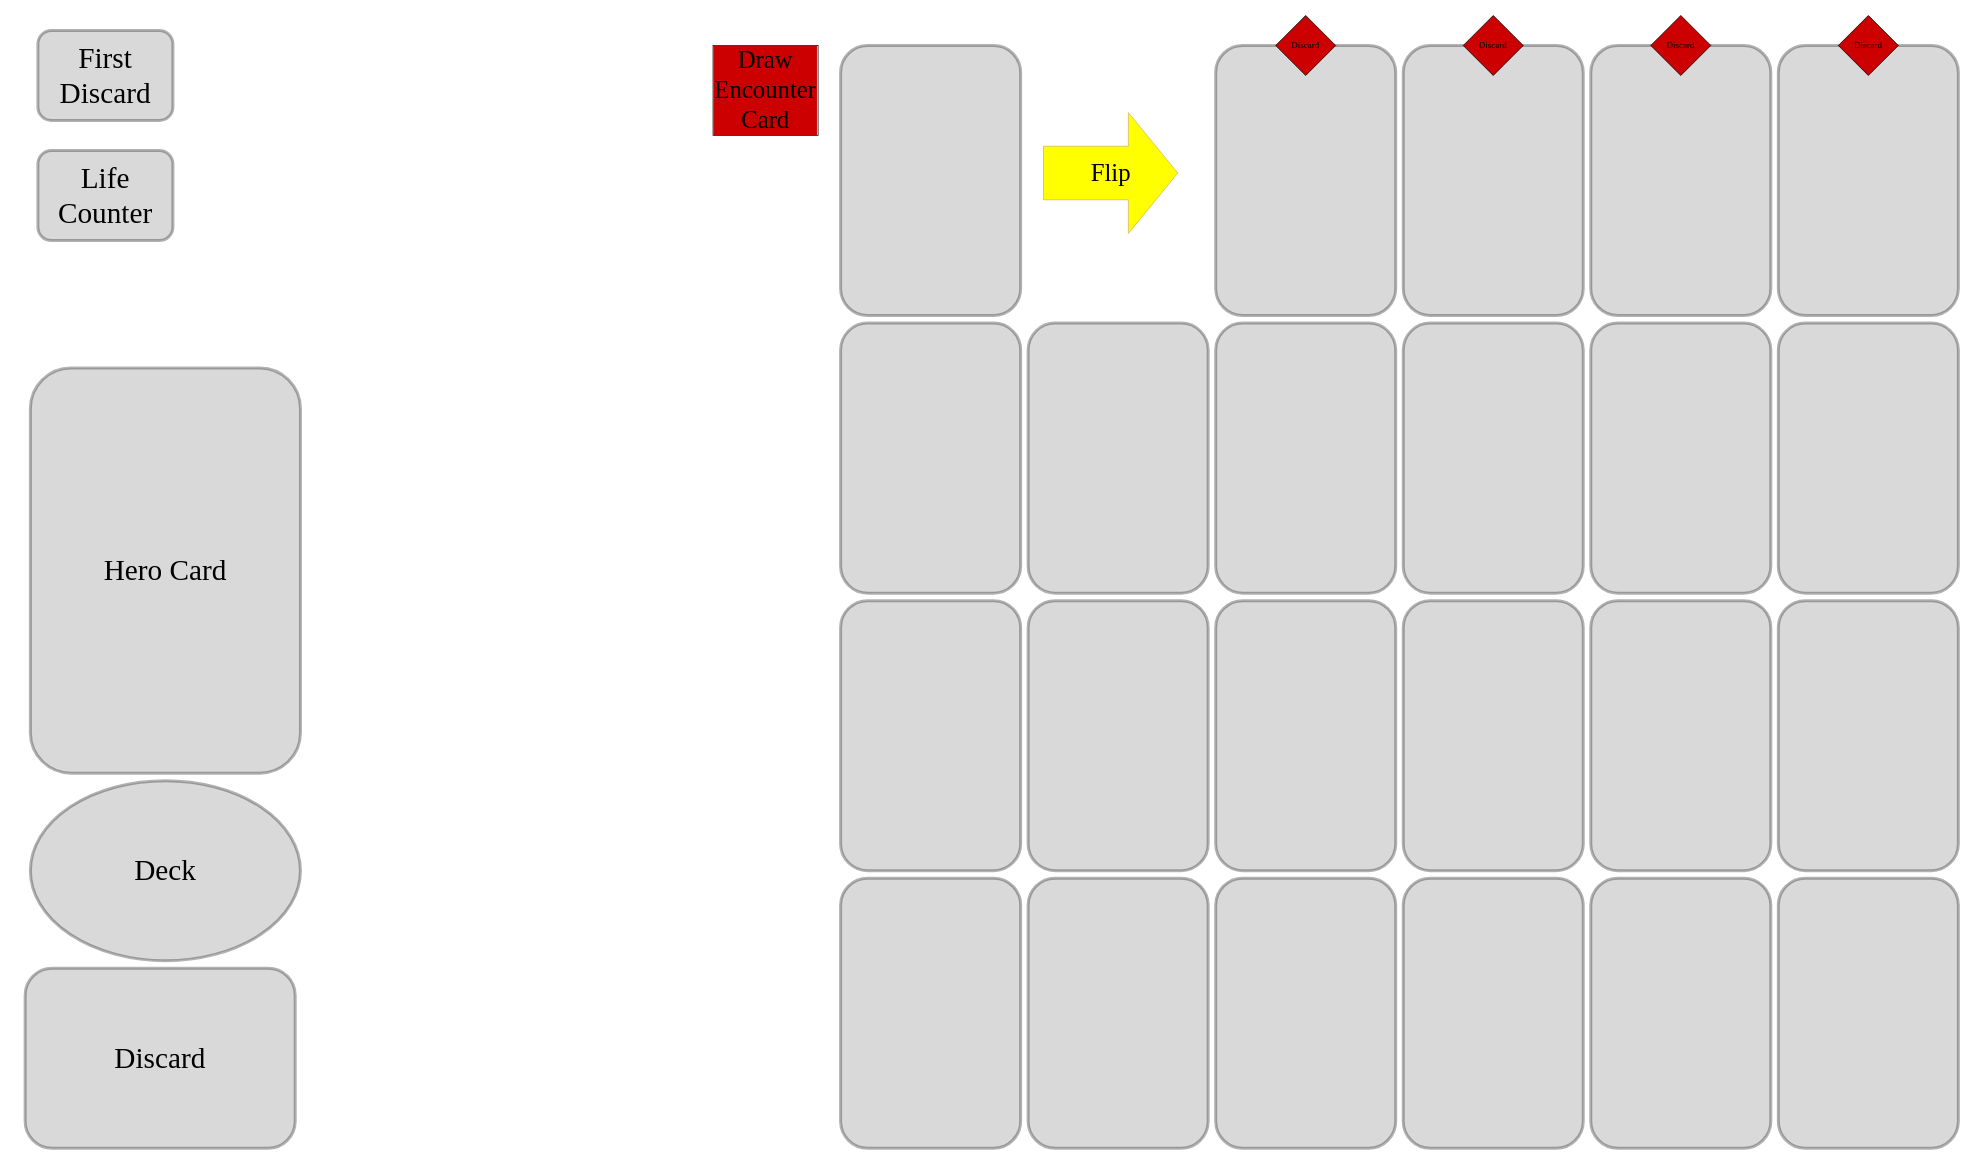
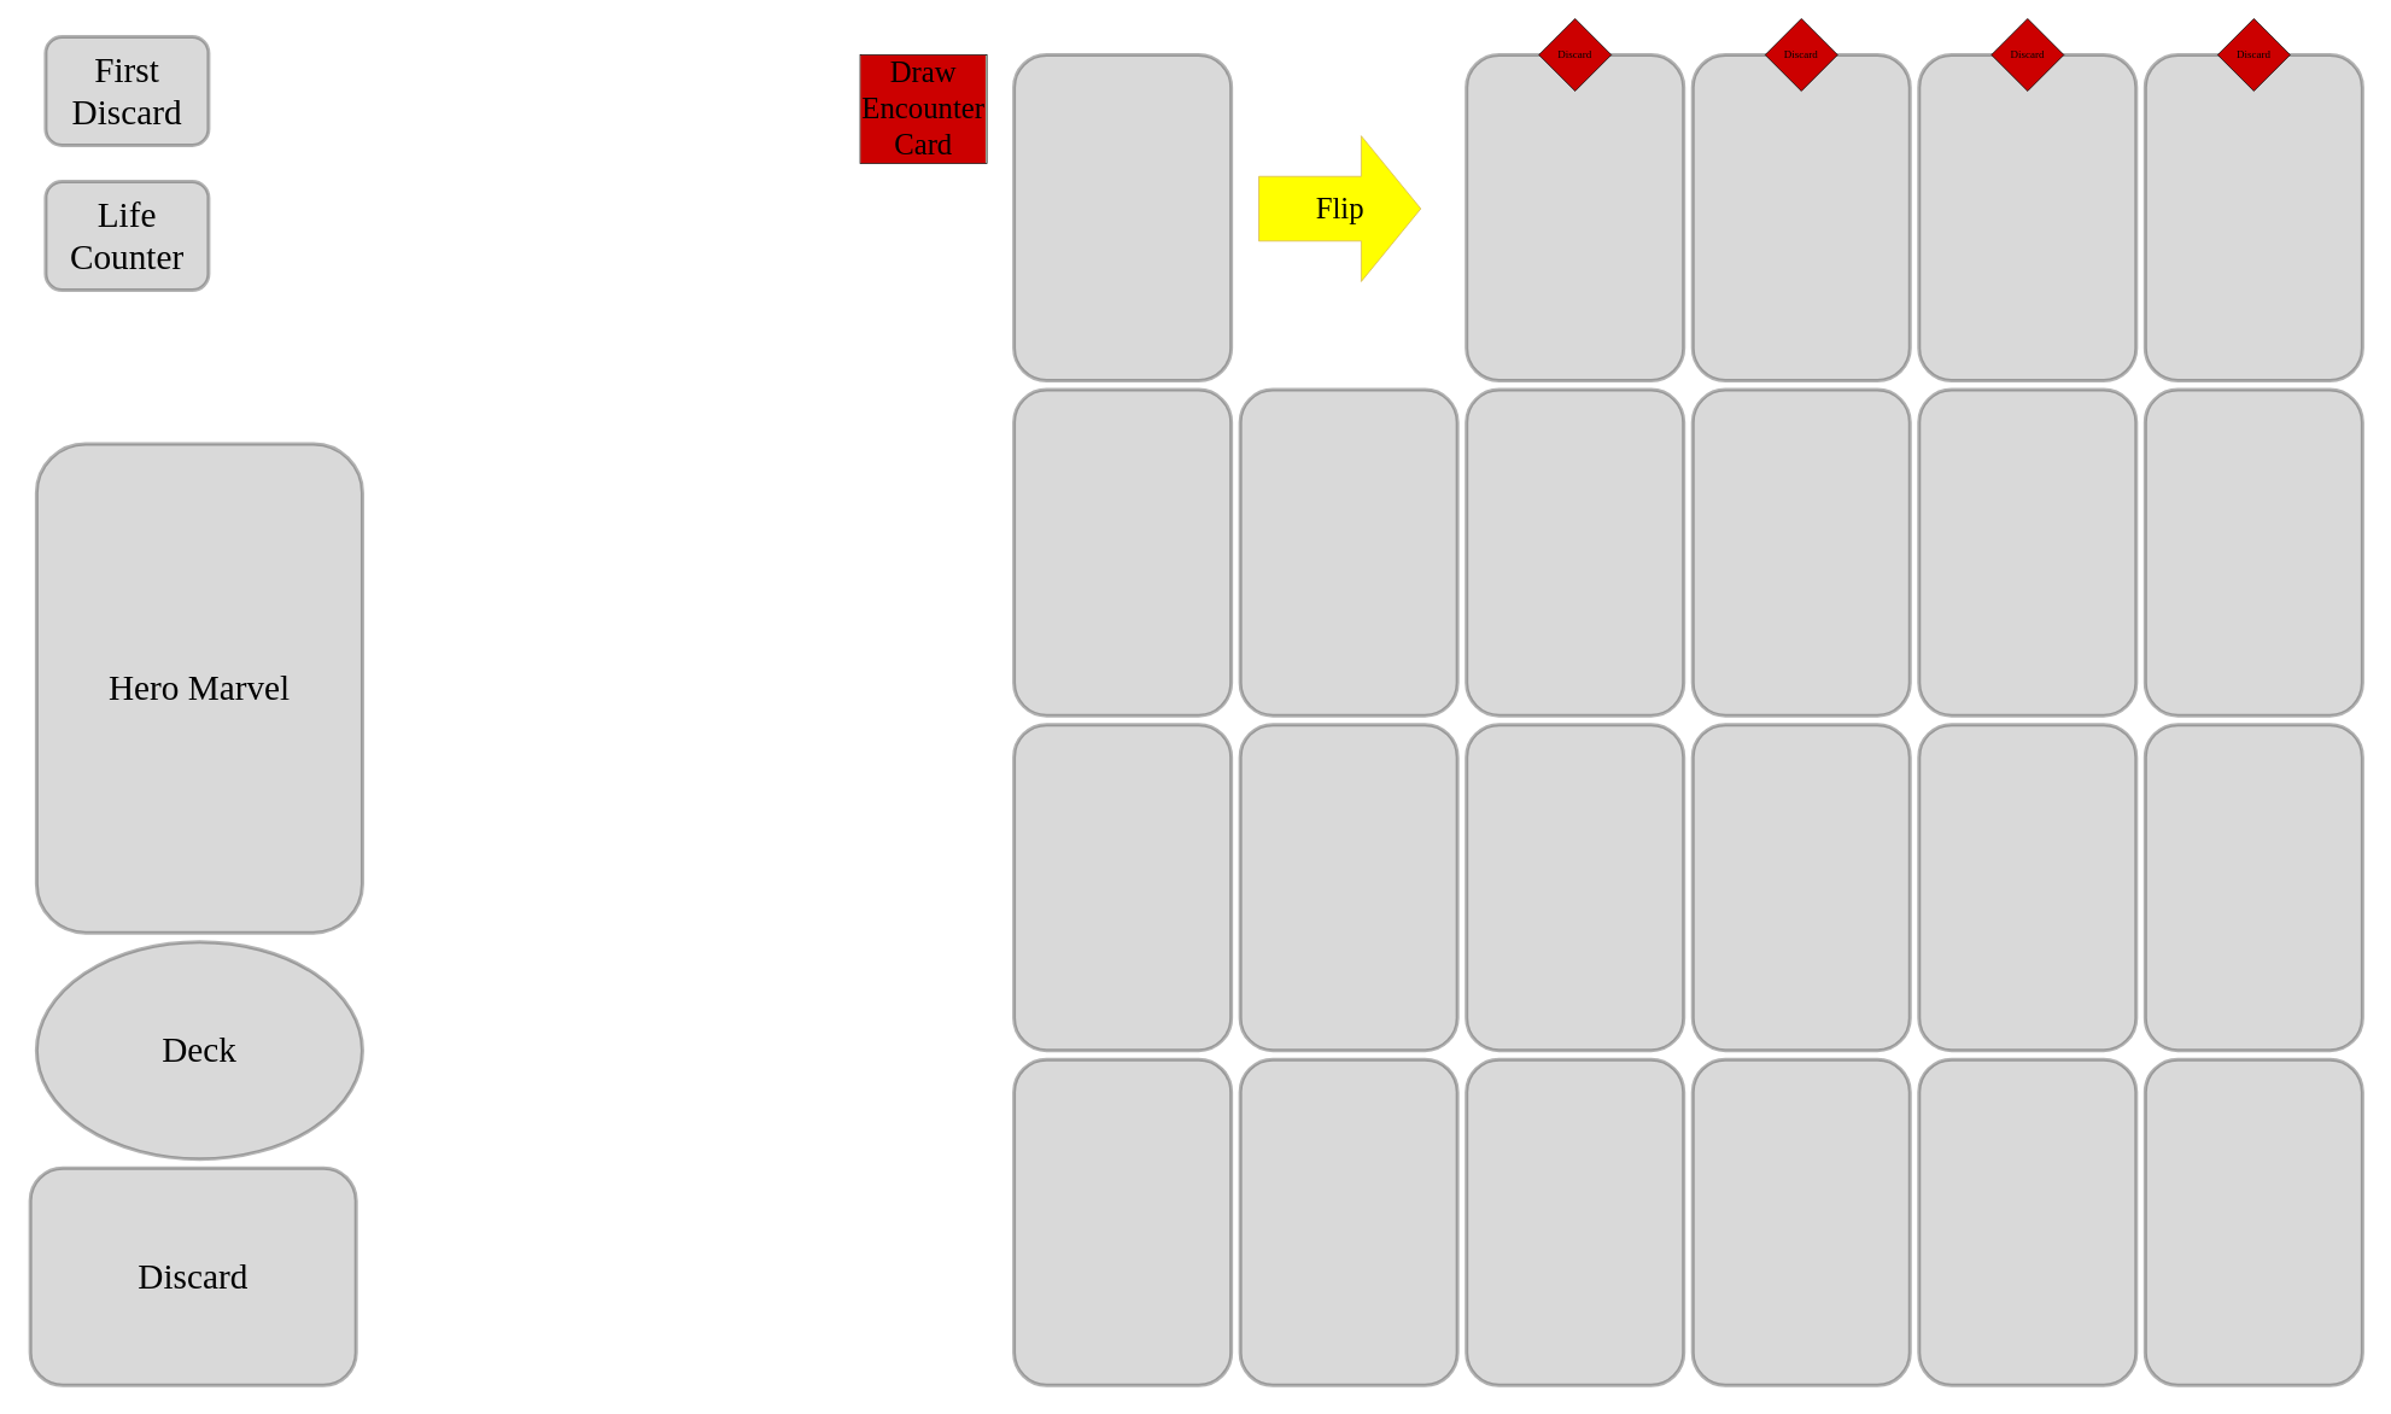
  <mxCell id="0" />
  <mxCell id="1" value="Captain Marvel" parent="0" />
  <mxCell id="2" value="" style="shape=image;imageAspect=0;aspect=fixed;verticalLabelPosition=bottom;verticalAlign=top;fillColor=#808080;fontFamily=Bangers;image=https://hallofheroeshome.files.wordpress.com/2020/02/captainmarvelmat.png;" vertex="1" parent="1"><mxGeometry width="2600" height="1520" as="geometry" x="20" y="20" /></mxCell>
  <mxCell id="3" value="Basic Overlay" parent="0" />
- <mxCell id="4" value="Hero Card" style="rounded=1;whiteSpace=wrap;html=1;aspect=fixed;fontFamily=Bangers;FType=g;fontSize=39;fillColor=#808080;strokeWidth=4;shadow=0;comic=0;glass=0;opacity=30;" vertex="1" parent="3"><mxGeometry x="40" y="490" width="360" height="540" as="geometry" /></mxCell>
+ <mxCell id="4" value="Hero Marvel" style="rounded=1;whiteSpace=wrap;html=1;aspect=fixed;fontFamily=Bangers;FType=g;fontSize=39;fillColor=#808080;strokeWidth=4;shadow=0;comic=0;glass=0;opacity=30;" vertex="1" parent="3"><mxGeometry x="40" y="490" width="360" height="540" as="geometry" /></mxCell>
  <mxCell id="5" value="Life Counter" style="rounded=1;whiteSpace=wrap;html=1;fontFamily=Bangers;FType=g;fontSize=39;fillColor=#808080;strokeWidth=4;shadow=0;comic=0;glass=0;aspect=fixed;opacity=30;" vertex="1" parent="3"><mxGeometry x="50" y="200" width="180" height="120" as="geometry" /></mxCell>
  <mxCell id="6" value="Discard" style="rounded=1;whiteSpace=wrap;html=1;aspect=fixed;fontFamily=Bangers;FType=g;fontSize=39;fillColor=#808080;strokeWidth=4;shadow=0;comic=0;glass=0;direction=south;opacity=30;" vertex="1" parent="3"><mxGeometry x="33" y="1290" width="360" height="240" as="geometry" /></mxCell>
  <mxCell id="7" value="Deck" style="ellipse;whiteSpace=wrap;html=1;aspect=fixed;fontFamily=Bangers;FType=g;fontSize=39;fillColor=#808080;strokeWidth=4;shadow=0;comic=0;glass=0;direction=south;opacity=30;" vertex="1" parent="3"><mxGeometry x="40" y="1040" width="360" height="240" as="geometry" /></mxCell>
- <mxCell id="8" value="&lt;font style=&quot;font-size: 33px&quot;&gt;Draw Encounter Card&lt;/font&gt;" style="rounded=0;whiteSpace=wrap;html=1;fontFamily=Bangers;labelBackgroundColor=#CC0000;" vertex="1" parent="3"><mxGeometry x="950" y="60" width="140" height="120" as="geometry" /></mxCell>
+ <mxCell id="8" value="&lt;font style=&quot;font-size: 33px&quot;&gt;Draw Encounter Card&lt;/font&gt;" style="rounded=0;whiteSpace=wrap;html=1;fontFamily=Bangers;labelBackgroundColor=#CC0000;fillColor=#d5e8d4;" vertex="1" parent="3"><mxGeometry x="950" y="60" width="140" height="120" as="geometry" /></mxCell>
  <mxCell id="9" value="First Discard" style="rounded=1;whiteSpace=wrap;html=1;fontFamily=Bangers;FType=g;fontSize=39;fillColor=#808080;strokeWidth=4;shadow=0;comic=0;glass=0;aspect=fixed;opacity=30;" vertex="1" parent="3"><mxGeometry x="50" y="40" width="180" height="120" as="geometry" /></mxCell>
  <mxCell id="10" value="&lt;font style=&quot;font-size: 33px&quot;&gt;Flip&lt;/font&gt;" style="shape=flexArrow;endArrow=classic;fontFamily=Bangers;endWidth=88.571;endSize=21.614;width=71.429;fillColor=#FFFF00;strokeColor=#d6b656;labelBackgroundColor=#FFFF00;html=1;labelBorderColor=none;fontColor=#000000;" edge="1" parent="3"><mxGeometry width="50" height="50" relative="1" as="geometry"><mxPoint x="1390" y="230" as="sourcePoint" /><mxPoint x="1570" y="230" as="targetPoint" /></mxGeometry></mxCell>
  <mxCell id="11" value="" style="rounded=1;whiteSpace=wrap;html=1;aspect=fixed;fontFamily=Bangers;FType=g;fontSize=39;fillColor=#808080;strokeWidth=4;shadow=0;comic=0;glass=0;opacity=30;" vertex="1" parent="3"><mxGeometry x="2370" y="1170" width="240" height="360" as="geometry" /></mxCell>
  <mxCell id="12" value="" style="rounded=1;whiteSpace=wrap;html=1;aspect=fixed;fontFamily=Bangers;FType=g;fontSize=39;fillColor=#808080;strokeWidth=4;shadow=0;comic=0;glass=0;opacity=30;" vertex="1" parent="3"><mxGeometry x="2120" y="1170" width="240" height="360" as="geometry" /></mxCell>
  <mxCell id="13" value="" style="rounded=1;whiteSpace=wrap;html=1;aspect=fixed;fontFamily=Bangers;FType=g;fontSize=39;fillColor=#808080;strokeWidth=4;shadow=0;comic=0;glass=0;opacity=30;" vertex="1" parent="3"><mxGeometry x="1870" y="1170" width="240" height="360" as="geometry" /></mxCell>
  <mxCell id="14" value="" style="rounded=1;whiteSpace=wrap;html=1;aspect=fixed;fontFamily=Bangers;FType=g;fontSize=39;fillColor=#808080;strokeWidth=4;shadow=0;comic=0;glass=0;opacity=30;" vertex="1" parent="3"><mxGeometry x="1620" y="1170" width="240" height="360" as="geometry" /></mxCell>
  <mxCell id="15" value="" style="rounded=1;whiteSpace=wrap;html=1;aspect=fixed;fontFamily=Bangers;FType=g;fontSize=39;fillColor=#808080;strokeWidth=4;shadow=0;comic=0;glass=0;opacity=30;" vertex="1" parent="3"><mxGeometry x="1370" y="1170" width="240" height="360" as="geometry" /></mxCell>
  <mxCell id="16" value="" style="rounded=1;whiteSpace=wrap;html=1;aspect=fixed;fontFamily=Bangers;FType=g;fontSize=39;fillColor=#808080;strokeWidth=4;shadow=0;comic=0;glass=0;opacity=30;" vertex="1" parent="3"><mxGeometry x="1120" y="1170" width="240" height="360" as="geometry" /></mxCell>
  <mxCell id="17" value="" style="rounded=1;whiteSpace=wrap;html=1;aspect=fixed;fontFamily=Bangers;FType=g;fontSize=39;fillColor=#808080;strokeWidth=4;shadow=0;comic=0;glass=0;opacity=30;" vertex="1" parent="3"><mxGeometry x="1120" y="800" width="240" height="360" as="geometry" /></mxCell>
  <mxCell id="18" value="" style="rounded=1;whiteSpace=wrap;html=1;aspect=fixed;fontFamily=Bangers;FType=g;fontSize=39;fillColor=#808080;strokeWidth=4;shadow=0;comic=0;glass=0;opacity=30;" vertex="1" parent="3"><mxGeometry x="1370" y="800" width="240" height="360" as="geometry" /></mxCell>
  <mxCell id="19" value="" style="rounded=1;whiteSpace=wrap;html=1;aspect=fixed;fontFamily=Bangers;FType=g;fontSize=39;fillColor=#808080;strokeWidth=4;shadow=0;comic=0;glass=0;opacity=30;" vertex="1" parent="3"><mxGeometry x="1620" y="800" width="240" height="360" as="geometry" /></mxCell>
  <mxCell id="20" value="" style="rounded=1;whiteSpace=wrap;html=1;aspect=fixed;fontFamily=Bangers;FType=g;fontSize=39;fillColor=#808080;strokeWidth=4;shadow=0;comic=0;glass=0;opacity=30;" vertex="1" parent="3"><mxGeometry x="1870" y="800" width="240" height="360" as="geometry" /></mxCell>
  <mxCell id="21" value="" style="rounded=1;whiteSpace=wrap;html=1;aspect=fixed;fontFamily=Bangers;FType=g;fontSize=39;fillColor=#808080;strokeWidth=4;shadow=0;comic=0;glass=0;opacity=30;" vertex="1" parent="3"><mxGeometry x="2120" y="800" width="240" height="360" as="geometry" /></mxCell>
  <mxCell id="22" value="" style="rounded=1;whiteSpace=wrap;html=1;aspect=fixed;fontFamily=Bangers;FType=g;fontSize=39;fillColor=#808080;strokeWidth=4;shadow=0;comic=0;glass=0;opacity=30;" vertex="1" parent="3"><mxGeometry x="2370" y="800" width="240" height="360" as="geometry" /></mxCell>
  <mxCell id="23" value="" style="rounded=1;whiteSpace=wrap;html=1;aspect=fixed;fontFamily=Bangers;FType=g;fontSize=39;fillColor=#808080;strokeWidth=4;shadow=0;comic=0;glass=0;opacity=30;" vertex="1" parent="3"><mxGeometry x="1120" y="430" width="240" height="360" as="geometry" /></mxCell>
  <mxCell id="24" value="" style="rounded=1;whiteSpace=wrap;html=1;aspect=fixed;fontFamily=Bangers;FType=g;fontSize=39;fillColor=#808080;strokeWidth=4;shadow=0;comic=0;glass=0;opacity=30;" vertex="1" parent="3"><mxGeometry x="1370" y="430" width="240" height="360" as="geometry" /></mxCell>
  <mxCell id="25" value="" style="rounded=1;whiteSpace=wrap;html=1;aspect=fixed;fontFamily=Bangers;FType=g;fontSize=39;fillColor=#808080;strokeWidth=4;shadow=0;comic=0;glass=0;opacity=30;" vertex="1" parent="3"><mxGeometry x="1620" y="430" width="240" height="360" as="geometry" /></mxCell>
  <mxCell id="26" value="" style="rounded=1;whiteSpace=wrap;html=1;aspect=fixed;fontFamily=Bangers;FType=g;fontSize=39;fillColor=#808080;strokeWidth=4;shadow=0;comic=0;glass=0;opacity=30;" vertex="1" parent="3"><mxGeometry x="1870" y="430" width="240" height="360" as="geometry" /></mxCell>
  <mxCell id="27" value="" style="rounded=1;whiteSpace=wrap;html=1;aspect=fixed;fontFamily=Bangers;FType=g;fontSize=39;fillColor=#808080;strokeWidth=4;shadow=0;comic=0;glass=0;opacity=30;" vertex="1" parent="3"><mxGeometry x="2120" y="430" width="240" height="360" as="geometry" /></mxCell>
  <mxCell id="28" value="" style="rounded=1;whiteSpace=wrap;html=1;aspect=fixed;fontFamily=Bangers;FType=g;fontSize=39;fillColor=#808080;strokeWidth=4;shadow=0;comic=0;glass=0;opacity=30;" vertex="1" parent="3"><mxGeometry x="2370" y="430" width="240" height="360" as="geometry" /></mxCell>
  <mxCell id="29" value="" style="rounded=1;whiteSpace=wrap;html=1;aspect=fixed;fontFamily=Bangers;FType=g;fontSize=39;fillColor=#808080;strokeWidth=4;shadow=0;comic=0;glass=0;opacity=30;" vertex="1" parent="3"><mxGeometry x="1120" y="60" width="240" height="360" as="geometry" /></mxCell>
  <mxCell id="30" value="" style="rounded=1;whiteSpace=wrap;html=1;aspect=fixed;fontFamily=Bangers;FType=g;fontSize=39;fillColor=#808080;strokeWidth=4;shadow=0;comic=0;glass=0;opacity=30;" vertex="1" parent="3"><mxGeometry x="1620" y="60" width="240" height="360" as="geometry" /></mxCell>
  <mxCell id="31" value="" style="rounded=1;whiteSpace=wrap;html=1;aspect=fixed;fontFamily=Bangers;FType=g;fontSize=39;fillColor=#808080;strokeWidth=4;shadow=0;comic=0;glass=0;opacity=30;" vertex="1" parent="3"><mxGeometry x="1870" y="60" width="240" height="360" as="geometry" /></mxCell>
  <mxCell id="32" value="" style="rounded=1;whiteSpace=wrap;html=1;aspect=fixed;fontFamily=Bangers;FType=g;fontSize=39;fillColor=#808080;strokeWidth=4;shadow=0;comic=0;glass=0;opacity=30;" vertex="1" parent="3"><mxGeometry x="2120" y="60" width="240" height="360" as="geometry" /></mxCell>
  <mxCell id="33" value="" style="rounded=1;whiteSpace=wrap;html=1;aspect=fixed;fontFamily=Bangers;FType=g;fontSize=39;fillColor=#808080;strokeWidth=4;shadow=0;comic=0;glass=0;opacity=30;" vertex="1" parent="3"><mxGeometry x="2370" y="60" width="240" height="360" as="geometry" /></mxCell>
  <mxCell id="34" value="Discard" style="rhombus;whiteSpace=wrap;html=1;labelBackgroundColor=#CC0000;fillColor=#CC0000;fontFamily=Bangers;fontColor=#000000;" vertex="1" parent="3"><mxGeometry x="1700" width="80" height="80" as="geometry" y="20" /></mxCell>
  <mxCell id="35" value="Discard" style="rhombus;whiteSpace=wrap;html=1;labelBackgroundColor=#CC0000;fillColor=#CC0000;fontFamily=Bangers;fontColor=#000000;" vertex="1" parent="3"><mxGeometry x="1950" width="80" height="80" as="geometry" y="20" /></mxCell>
  <mxCell id="36" value="Discard" style="rhombus;whiteSpace=wrap;html=1;labelBackgroundColor=#CC0000;fillColor=#CC0000;fontFamily=Bangers;fontColor=#000000;" vertex="1" parent="3"><mxGeometry x="2200" width="80" height="80" as="geometry" y="20" /></mxCell>
  <mxCell id="37" value="Discard" style="rhombus;whiteSpace=wrap;html=1;labelBackgroundColor=#CC0000;fillColor=#CC0000;fontFamily=Bangers;fontColor=#000000;" vertex="1" parent="3"><mxGeometry x="2450" width="80" height="80" as="geometry" y="20" /></mxCell>
